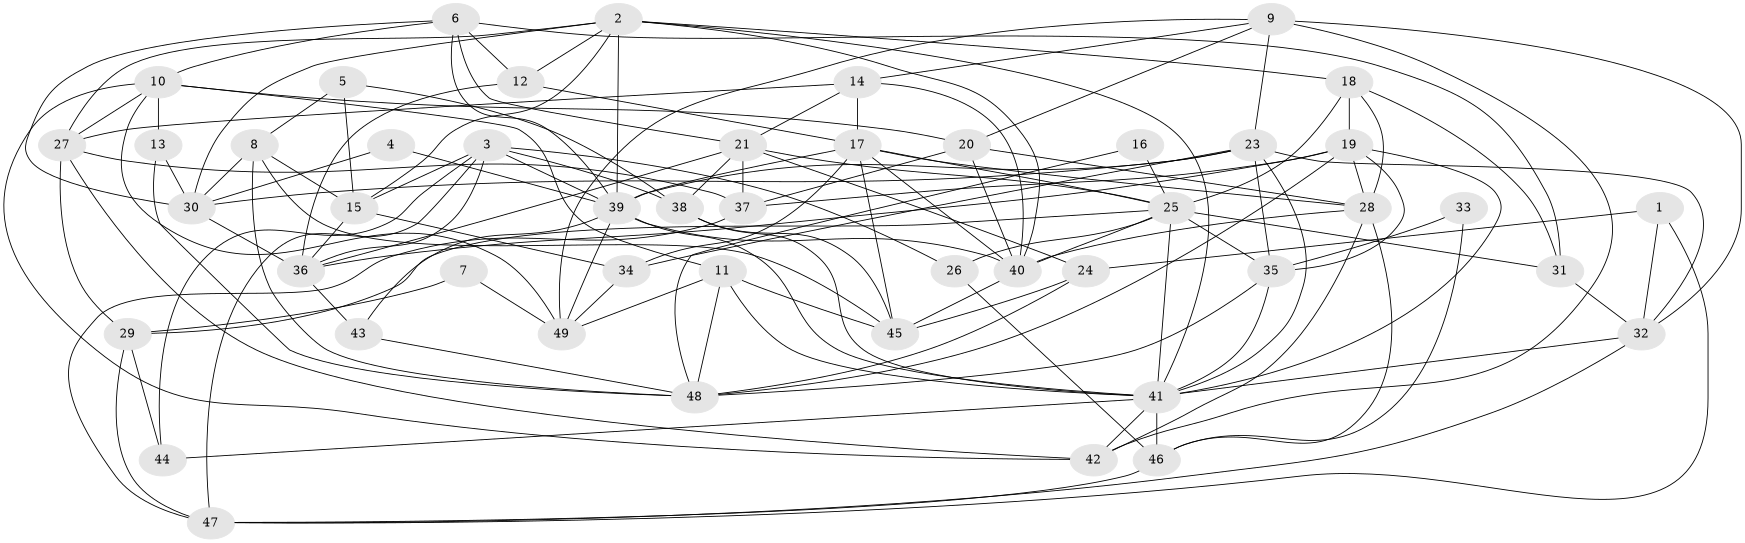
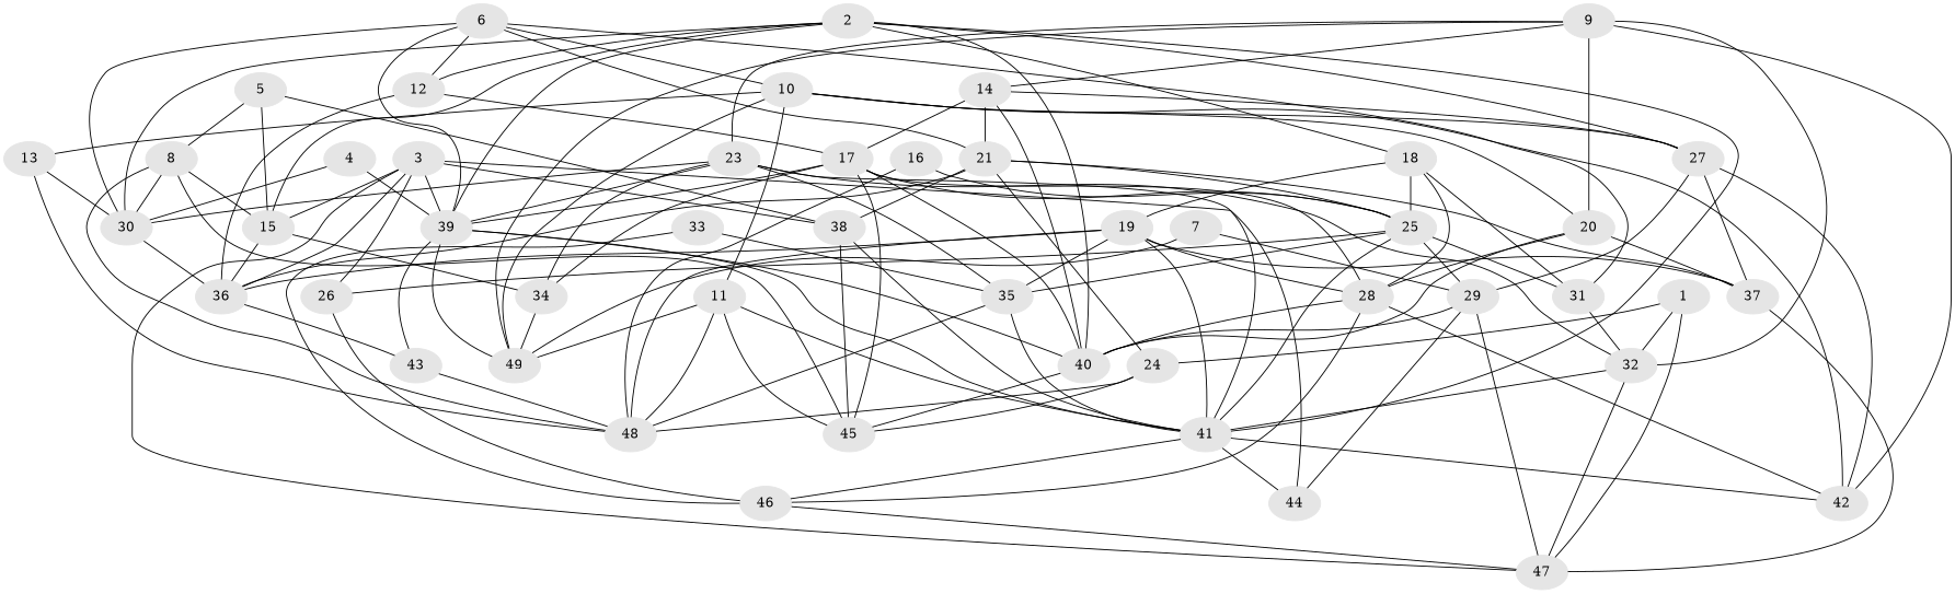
  graph {
    fontname="DejaVu Serif"
    node [color=gray90 fontname="DejaVu Serif" style=filled]
    edge [fontname="DejaVu Serif" weight=1.0]
    1
    24
    32
    47
    45
    48
    41
    2
    12
    15
    27
    30
    39
    40
    18
    36
    17
    34
    29
    42
    37
    49
    43
    44
    46
    3
    26
    38
    4
    5
    8
    6
    10
    21
    31
    20
    11
    13
    25
    7
    9
    14
    23
    28
    35
    19
    16
    33
    1 -- 24
    1 -- 32
    1 -- 47
    24 -- 45
    24 -- 48
    32 -- 47
    32 -- 41
    41 -- 42
    41 -- 44
    41 -- 46
    2 -- 41
    2 -- 12
    2 -- 15
    2 -- 27
    2 -- 30
    2 -- 39
    2 -- 40
    2 -- 18
    12 -- 36
    12 -- 17
    15 -- 36
    15 -- 34
    27 -- 29
    27 -- 42
    27 -- 37
    30 -- 36
    39 -- 41
    39 -- 40 [weight=2.0]
    39 -- 49
    39 -- 43
    40 -- 45
    18 -- 31
    18 -- 25
    18 -- 28
    18 -- 19
    36 -- 43
    17 -- 45
    17 -- 39
    17 -- 40
    17 -- 34
    17 -- 25
    17 -- 28
    34 -- 49
    29 -- 47
-   25 -- 40
+   29 -- 40
    29 -- 44
    37 -- 47
    43 -- 48
    46 -- 47
    3 -- 47 [weight=2.0]
    3 -- 15
    3 -- 39
    3 -- 36
    3 -- 44
    3 -- 26 [weight=2.0]
    3 -- 38
    26 -- 46 [weight=2.0]
    38 -- 45
    38 -- 41
    4 -- 30
    4 -- 39 [weight=2.0]
    5 -- 15
    5 -- 38
    5 -- 8
    8 -- 45
    8 -- 48
    8 -- 15
    8 -- 30
    6 -- 12
    6 -- 30
    6 -- 39
    6 -- 10
    6 -- 21
    6 -- 31
    10 -- 27
    10 -- 42
    10 -- 49
    10 -- 20
    10 -- 11
    10 -- 13
    21 -- 24
    21 -- 36
    21 -- 37
    21 -- 38
    21 -- 25
    31 -- 32
    20 -- 40
    20 -- 37
    20 -- 28 [weight=2.0]
    11 -- 45
    11 -- 48
    11 -- 41
    11 -- 49
    13 -- 48
    13 -- 30
    25 -- 41
    25 -- 29
    25 -- 26
    25 -- 31
    25 -- 35
    7 -- 29
    7 -- 49
    9 -- 32 [weight=2.0]
    9 -- 42
    9 -- 49
    9 -- 20
    9 -- 14
    9 -- 23
    14 -- 27
    14 -- 40
    14 -- 17
    14 -- 21
    23 -- 32
    23 -- 41
    23 -- 30
    23 -- 39
    23 -- 34
    23 -- 35
    28 -- 40
    28 -- 42
    28 -- 46
    35 -- 48
    35 -- 41
    19 -- 48
    19 -- 41
    19 -- 36
    19 -- 37
    19 -- 28
    19 -- 35
    16 -- 48
    16 -- 25
    33 -- 46
    33 -- 35
  }
